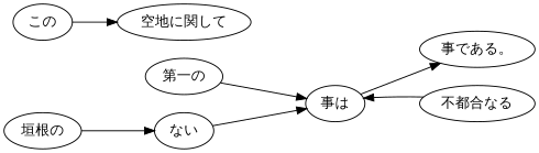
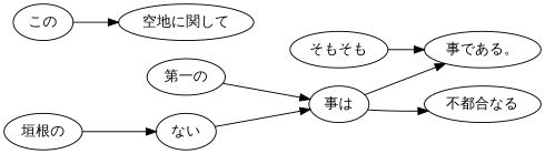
  digraph {
    fontname="PT Serif"
    rankdir=LR
    node [fontname="PT Serif"]
    edge [fontname="PT Serif"]
+   n1 [label="そもそも"]
    n2 [label="事である。"]
    n3 [label="この"]
    n4 [label="空地に関して"]
    n5 [label="第一の"]
    n6 [label="事は"]
    n7 [label="不都合なる"]
    n8 [label="垣根の"]
    n9 [label="ない"]
+   n1 -> n2
    n3 -> n4
    n5 -> n6
    n6 -> n2
-   n7 -> n6
+   n6 -> n7
    n8 -> n9
    n9 -> n6
  }
